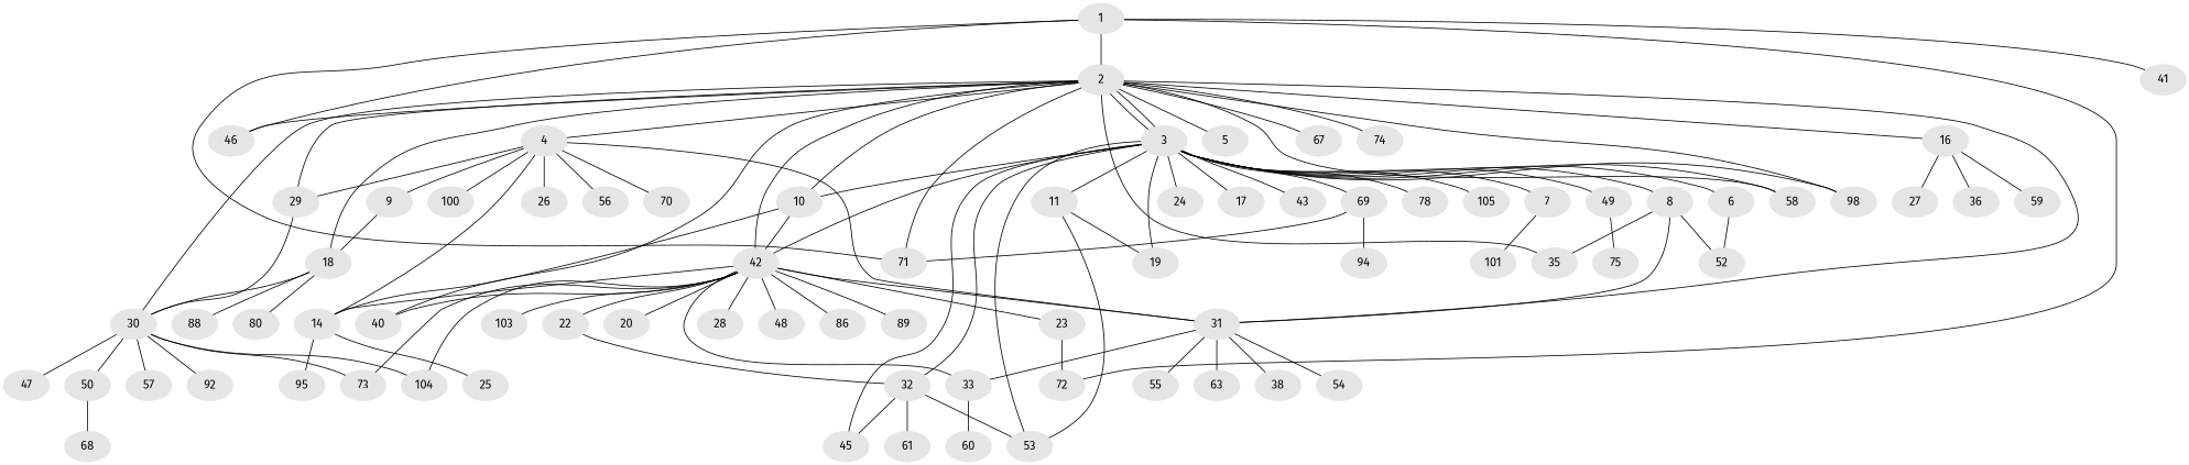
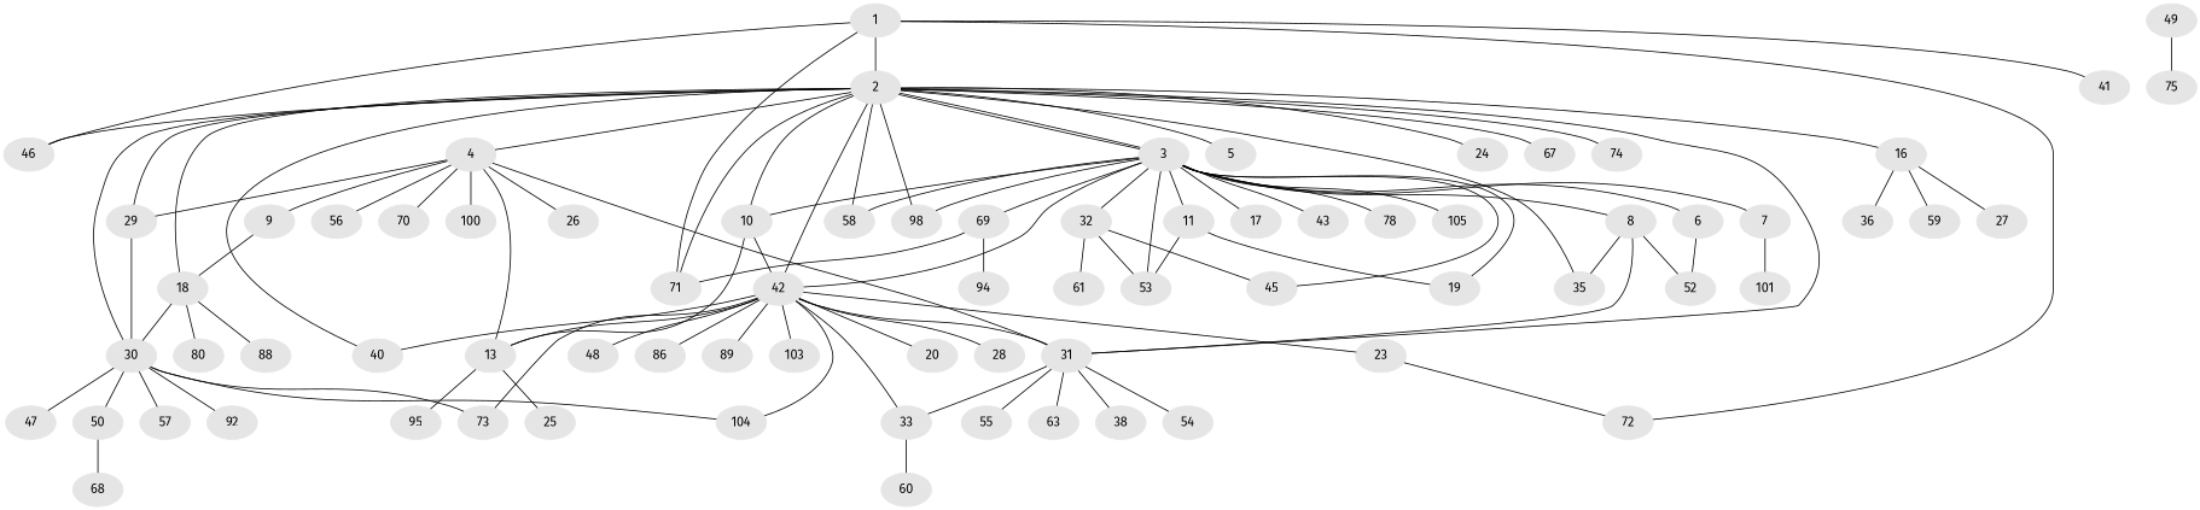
  graph {
    fontname="Fira Sans"
    node [color=gray90 fontname="Fira Sans" style=filled]
    edge [fontname="Fira Sans"]
    1 [super="+51"]
    2 [super="+37"]
    41 [super="+90"]
    46
    71 [super="+77"]
    72 [super="+76"]
    3 [super="+64"]
    4 [super="+66"]
    5
    10 [super="+42"]
    n11 [label=42 super="+62"]
    16 [super="+34"]
    18 [super="+85"]
    24
    29 [super="+102"]
    30 [super="+79"]
    31 [super="+96"]
    35 [super="+91"]
    40 [super="+81"]
    58 [super="+82"]
    67
    74
    98
    6 [super="+93"]
    7 [super="+44"]
    8 [super="+15"]
    11 [super="+99"]
    17 [super="+21"]
    19 [super="+65"]
    32 [super="+39"]
    43
    45
    49
    53
    69 [super="+84"]
    78
    105
    9
-   13 [super="+14" label=14]
+   13 [super="+14"]
    26
    56
    70
    100
    20
-   22
    23
    28
    33 [super="+106"]
    48
    73 [super="+97"]
    86
    89
    103
    104
    27
    36
    59
    80
    88
    47
    50
    57 [super="+87"]
    92
    38
    54
    55
    63
    52
    101
    61
    75
    94
    25
    95
    60
    68
    1 -- 2
    1 -- 41
    1 -- 46
    1 -- 71
    1 -- 72
    2 -- 46
    2 -- 71
    2 -- 3
    2 -- 3
    2 -- 4
    2 -- 5
    2 -- 10
    2 -- n11
    2 -- 16
    2 -- 18
-   3 -- 24
+   2 -- 24
    2 -- 29
    2 -- 30
    2 -- 31
    2 -- 35
    2 -- 40
    2 -- 58
    2 -- 67
    2 -- 74
    2 -- 98
    3 -- 10
    3 -- n11
    3 -- 58
    3 -- 98
    3 -- 6
    3 -- 7
    3 -- 8
    3 -- 11
    3 -- 17
    3 -- 19
    3 -- 32
    3 -- 43
    3 -- 45
-   3 -- 49
    3 -- 53
    3 -- 69
    3 -- 78
    3 -- 105
    4 -- 29
    4 -- 31
    4 -- 9
    4 -- 13
    4 -- 26
    4 -- 56
    4 -- 70
    4 -- 100
    10 -- n11
    10 -- 13
    n11 -- 31
    n11 -- 40
    n11 -- 13
    n11 -- 20
-   n11 -- 22
    n11 -- 23
    n11 -- 28
    n11 -- 33
    n11 -- 48
    n11 -- 73
    n11 -- 86
    n11 -- 89
    n11 -- 103
    n11 -- 104
    16 -- 27
    16 -- 36
    16 -- 59
    18 -- 30
    18 -- 80
    18 -- 88
    29 -- 30
    30 -- 73
    30 -- 104
    30 -- 47
    30 -- 50
    30 -- 57
    30 -- 92
    31 -- 33
    31 -- 38
    31 -- 54
    31 -- 55
    31 -- 63
    6 -- 52
    7 -- 101
    8 -- 31
    8 -- 35
    8 -- 52
    11 -- 19
    11 -- 53
    32 -- 45
    32 -- 53
    32 -- 61
    49 -- 75
    69 -- 71
    69 -- 94
    9 -- 18
    13 -- 25
    13 -- 95
-   22 -- 32
    23 -- 72
    33 -- 60
    50 -- 68
  }
